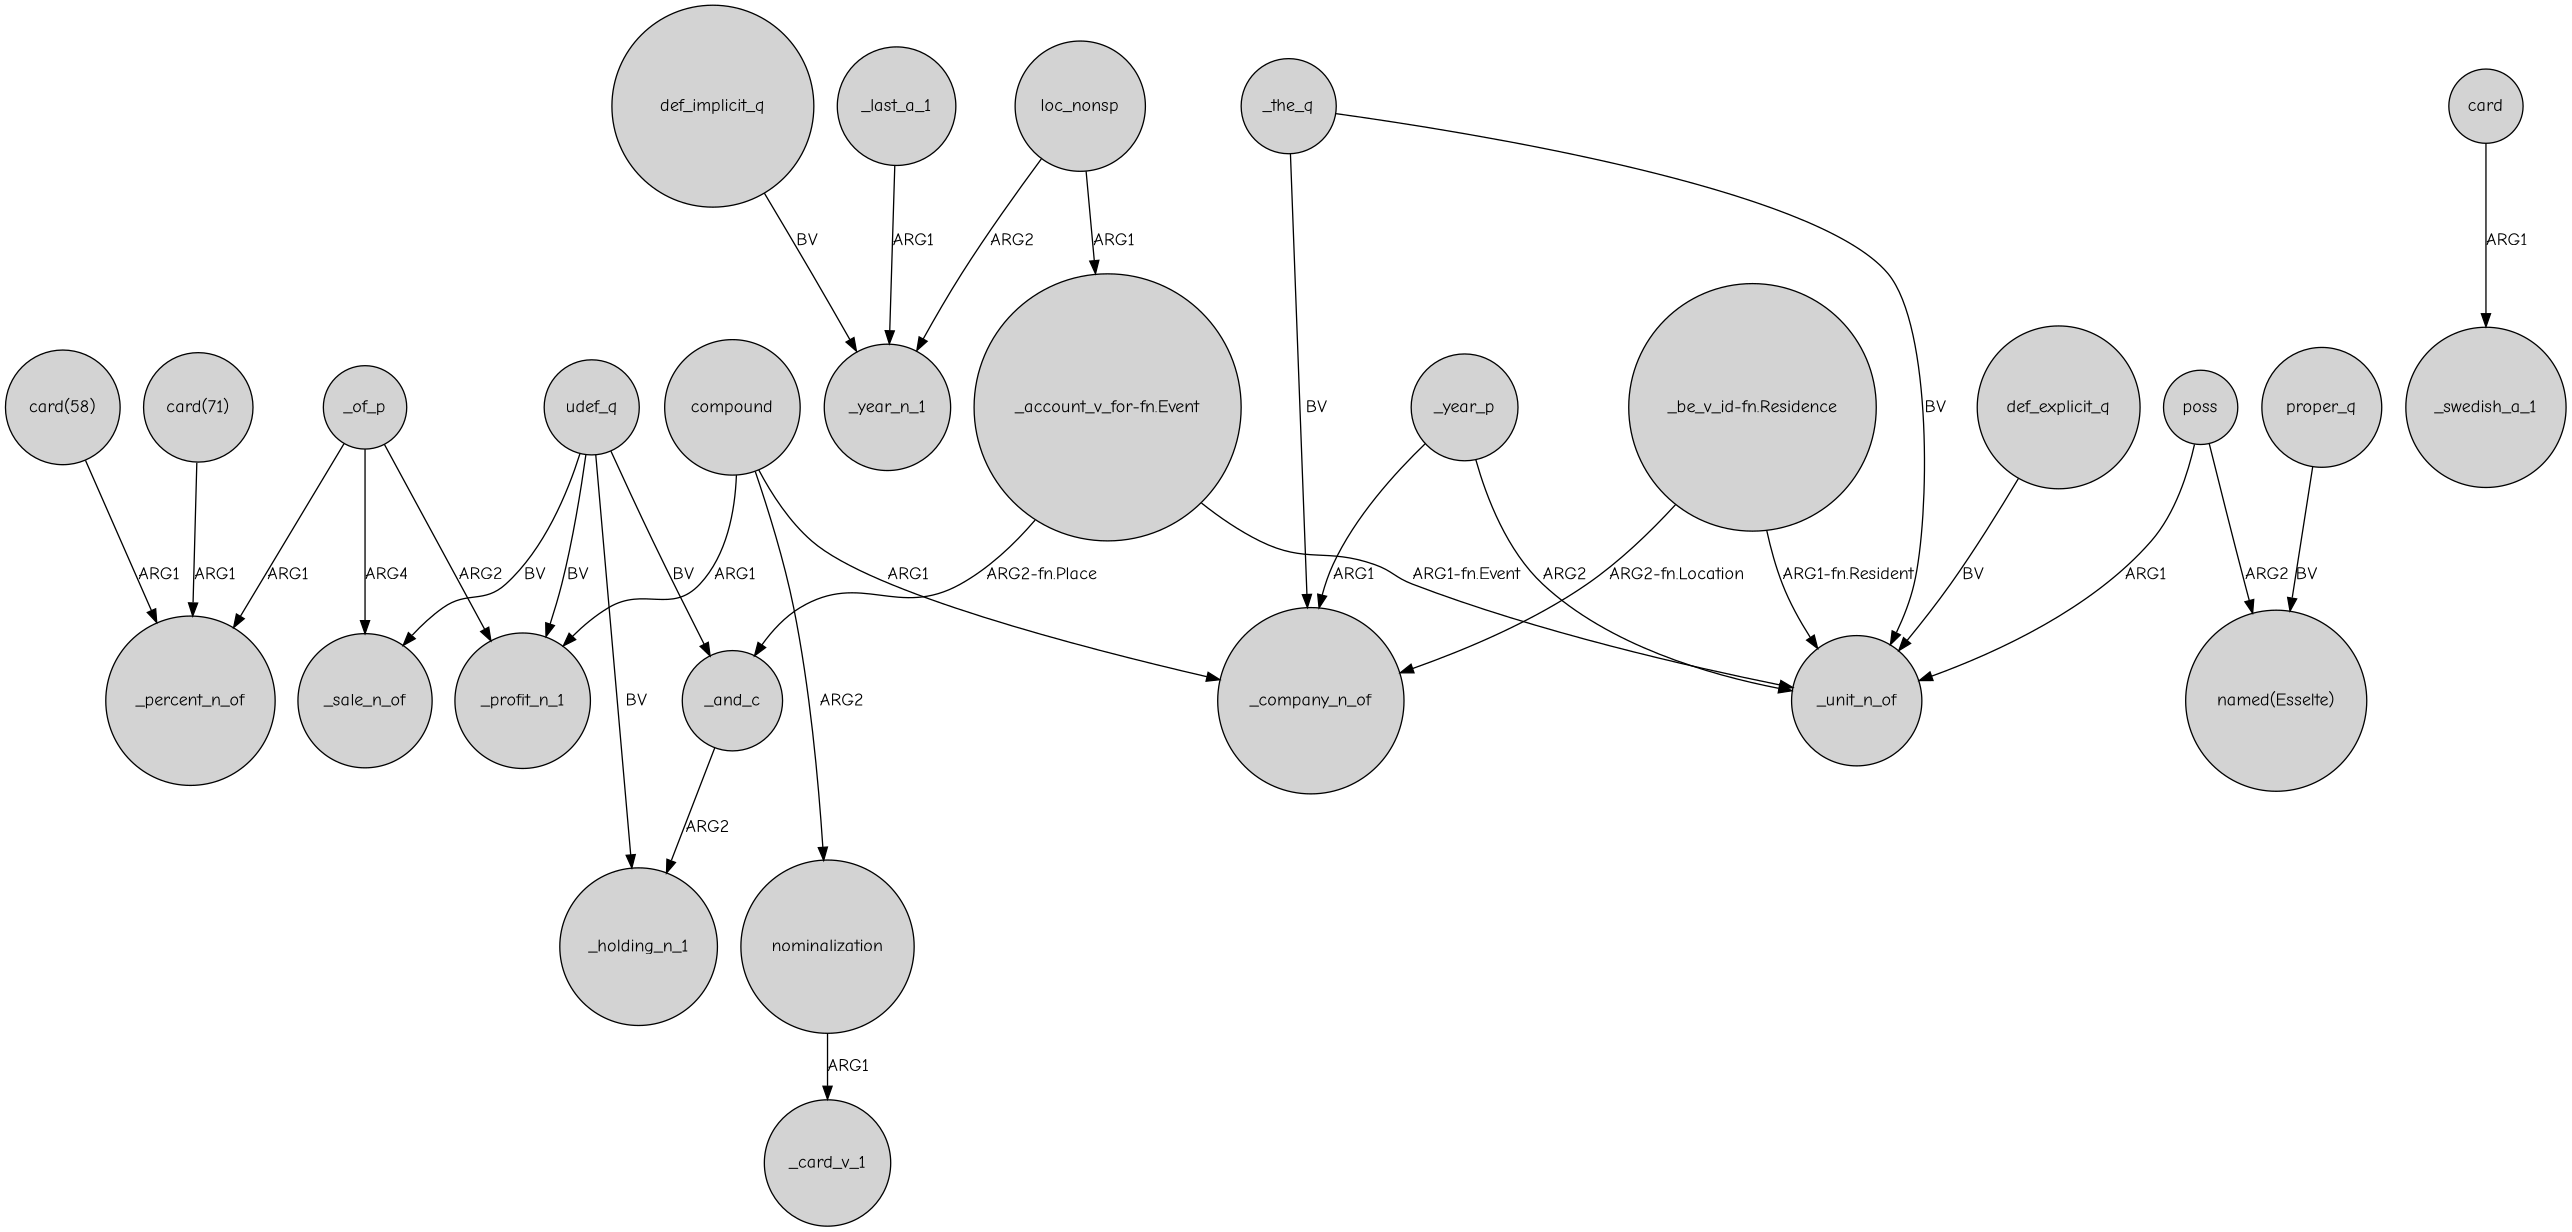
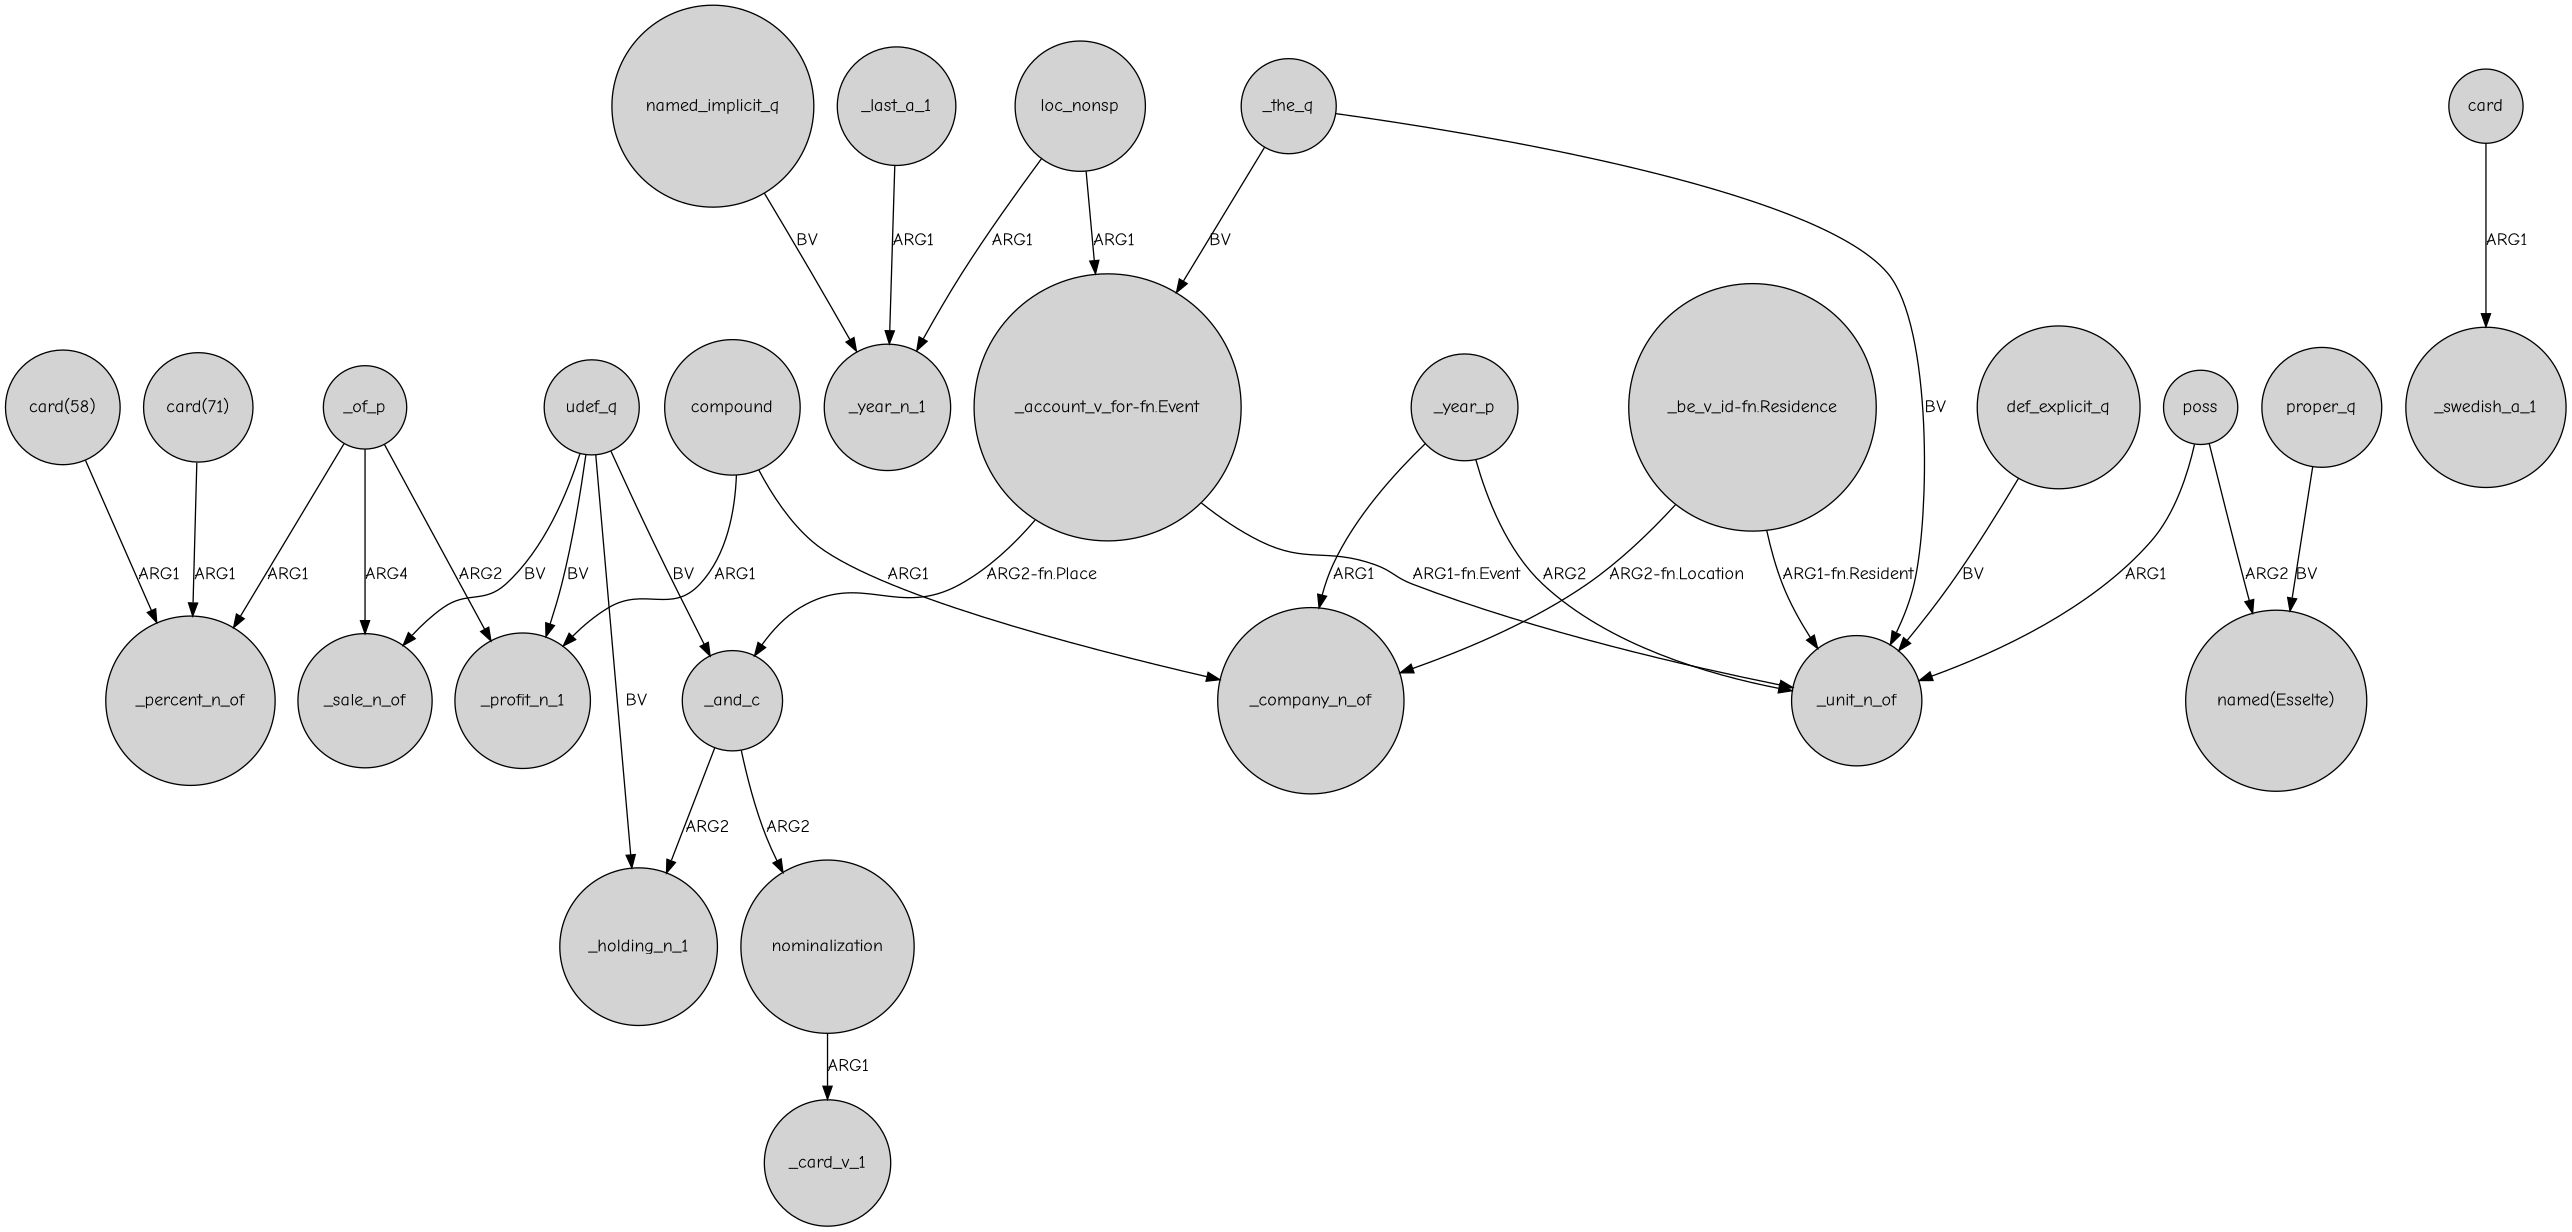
  digraph {
    fontname="Comic Neue"
    node [fontname="Comic Neue" shape=circle style=filled]
    edge [fontname="Comic Neue"]
    "card(58)"
    _percent_n_of
    udef_q
    _holding_n_1
    _profit_n_1
    _sale_n_of
    _and_c
    n8 [label=_card_v_1]
    nominalization
-   def_implicit_q
+   def_implicit_q [label=named_implicit_q]
    _year_n_1
    _of_p
    compound
    _company_n_of
    "_account_v_for-fn.Event"
    _unit_n_of
    loc_nonsp
    "card(71)"
    n19 [label=_year_p]
    "_be_v_id-fn.Residence"
    def_explicit_q
    _last_a_1
    proper_q
    "named(Esselte)"
    poss
    _the_q
    n27 [label=card]
    _swedish_a_1
    "card(58)" -> _percent_n_of [label=ARG1]
    udef_q -> _holding_n_1 [label=BV]
    udef_q -> _profit_n_1 [label=BV]
    udef_q -> _sale_n_of [label=BV]
    udef_q -> _and_c [label=BV]
    _and_c -> _holding_n_1 [label=ARG2]
    nominalization -> n8 [label=ARG1]
    def_implicit_q -> _year_n_1 [label=BV]
    _of_p -> _percent_n_of [label=ARG1]
    _of_p -> _profit_n_1 [label=ARG2]
    _of_p -> _sale_n_of [label=ARG4]
    compound -> _profit_n_1 [label=ARG1]
-   compound -> nominalization [label=ARG2]
+   _and_c -> nominalization [label=ARG2]
    compound -> _company_n_of [label=ARG1]
    "_account_v_for-fn.Event" -> _and_c [label="ARG2-fn.Place"]
    "_account_v_for-fn.Event" -> _unit_n_of [label="ARG1-fn.Event"]
-   loc_nonsp -> _year_n_1 [label=ARG2]
+   loc_nonsp -> _year_n_1 [label=ARG1]
    loc_nonsp -> "_account_v_for-fn.Event" [label=ARG1]
    "card(71)" -> _percent_n_of [label=ARG1]
    n19 -> _company_n_of [label=ARG1]
    n19 -> _unit_n_of [label=ARG2]
    "_be_v_id-fn.Residence" -> _company_n_of [label="ARG2-fn.Location"]
    "_be_v_id-fn.Residence" -> _unit_n_of [label="ARG1-fn.Resident"]
    def_explicit_q -> _unit_n_of [label=BV]
    _last_a_1 -> _year_n_1 [label=ARG1]
    proper_q -> "named(Esselte)" [label=BV]
    poss -> _unit_n_of [label=ARG1]
    poss -> "named(Esselte)" [label=ARG2]
-   _the_q -> _company_n_of [label=BV]
+   _the_q -> "_account_v_for-fn.Event" [label=BV]
    _the_q -> _unit_n_of [label=BV]
    n27 -> _swedish_a_1 [label=ARG1]
  }
